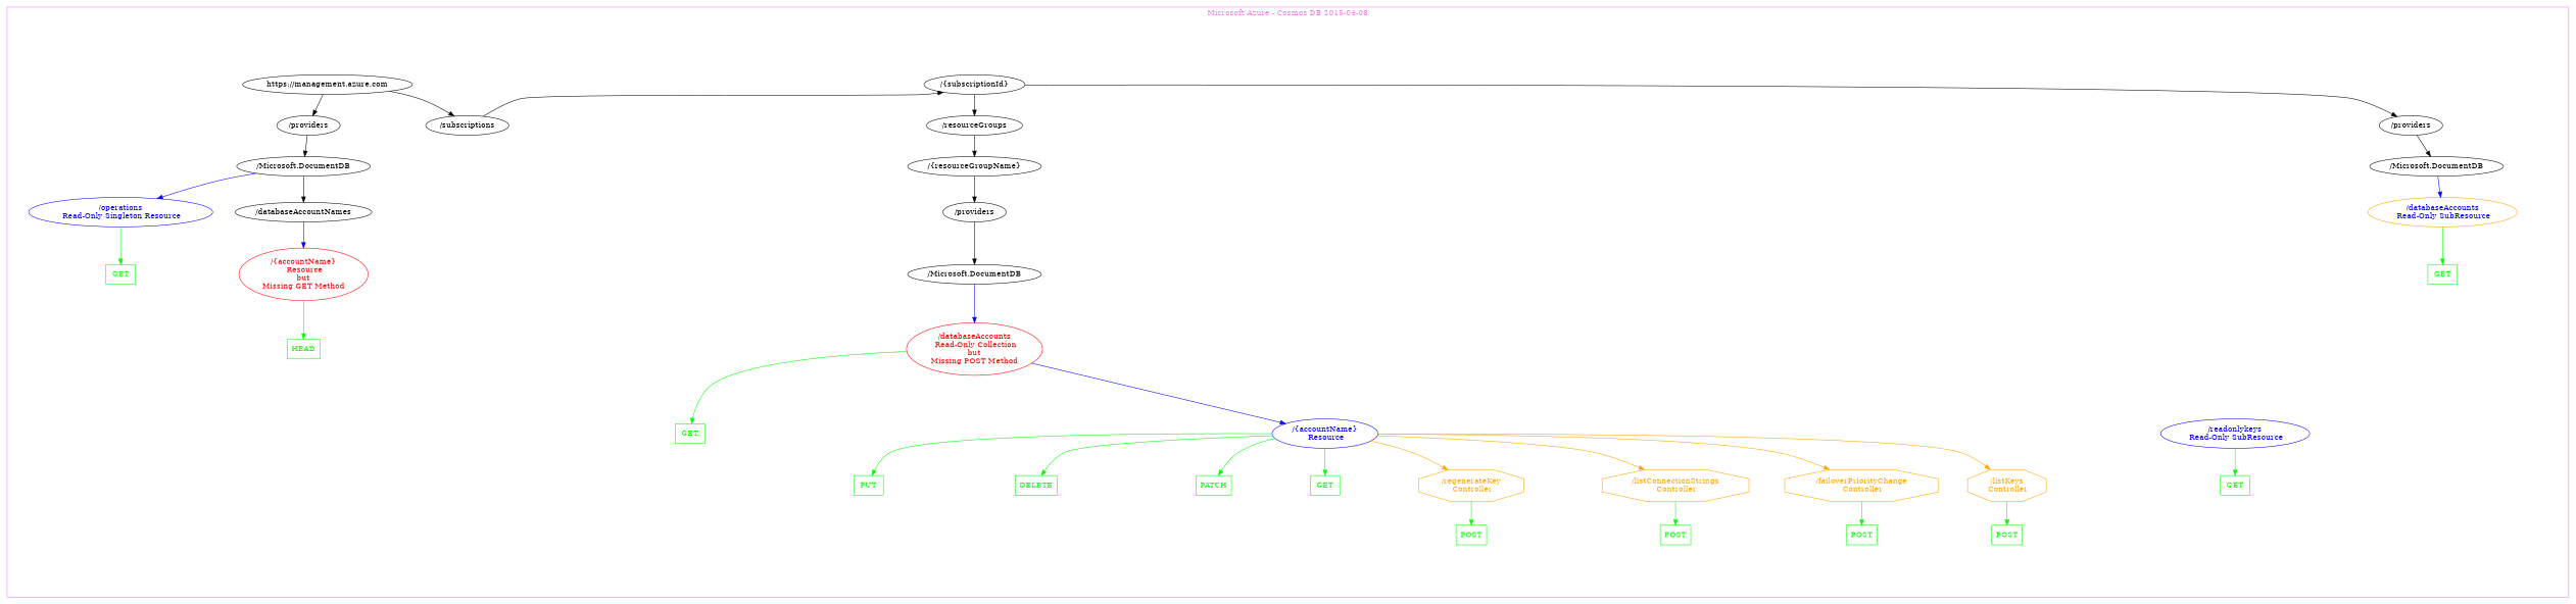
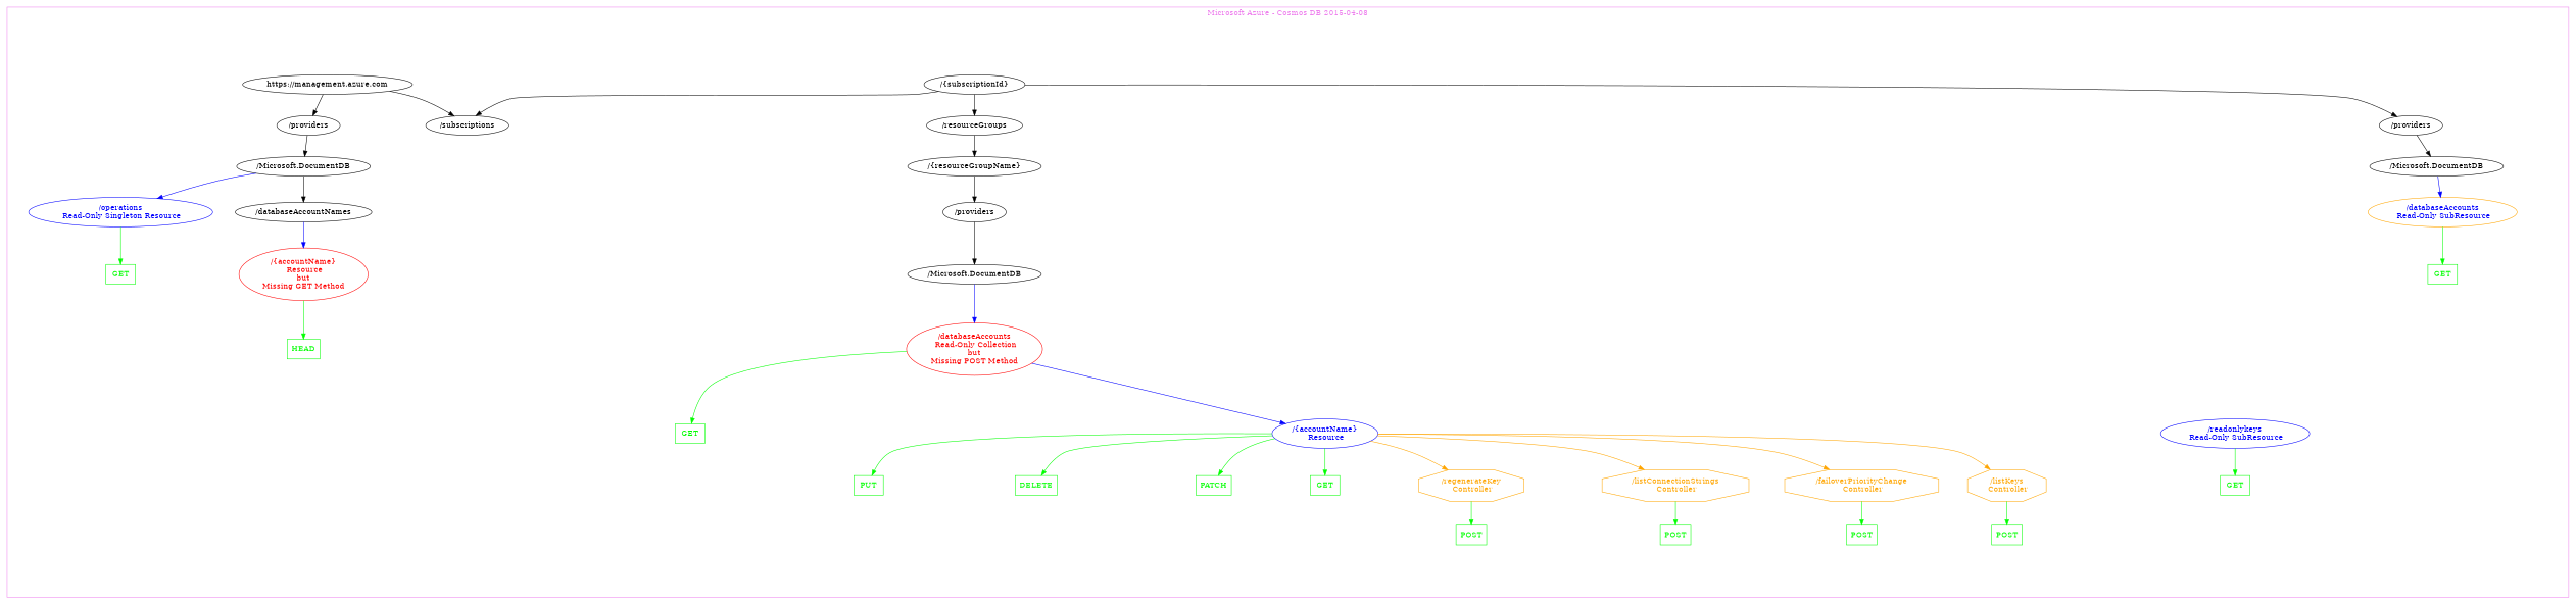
  digraph {
    rankdir=TB
    node [color=green fontcolor=green shape=ellipse]
    edge [color=green fontcolor=green]
    n1 [label=GET shape=box]
    n2 [color=blue fontcolor=blue label="/operations\n Read-Only Singleton Resource"]
    n3 [label=HEAD shape=box]
    n4 [color=red fontcolor=red label="/{accountName}\n Resource\nbut\nMissing GET Method"]
    n5 [color=black fontcolor=black label="/databaseAccountNames"]
    n6 [color=black fontcolor=black label="/Microsoft.DocumentDB"]
    n7 [color=black fontcolor=black label="/providers"]
    n8 [label=GET shape=box]
    n9 [label=PUT shape=box]
    n10 [label=DELETE shape=box]
    n11 [label=PATCH shape=box]
    n12 [label=GET shape=box]
    n13 [label=POST shape=box]
    n14 [color=orange fontcolor=orange label="/regenerateKey\n Controller" shape=octagon]
    n15 [label=POST shape=box]
    n16 [color=orange fontcolor=orange label="/listConnectionStrings\n Controller" shape=octagon]
    n17 [label=GET shape=box]
    n18 [color=blue fontcolor=blue label="/readonlykeys\n Read-Only SubResource"]
    n19 [label=POST shape=box]
    n20 [color=orange fontcolor=orange label="/failoverPriorityChange\n Controller" shape=octagon]
    n21 [label=POST shape=box]
    n22 [color=orange fontcolor=orange label="/listKeys\n Controller" shape=octagon]
    n23 [color=blue fontcolor=blue label="/{accountName}\n Resource"]
    n24 [color=red fontcolor=red label="/databaseAccounts\n Read-Only Collection\nbut\nMissing POST Method"]
    n25 [color=black fontcolor=black label="/Microsoft.DocumentDB"]
    n26 [color=black fontcolor=black label="/providers"]
    n27 [color=black fontcolor=black label="/{resourceGroupName}"]
    n28 [color=black fontcolor=black label="/resourceGroups"]
    n29 [label=GET shape=box]
    n30 [color=orange fontcolor=blue label="/databaseAccounts\n Read-Only SubResource"]
    n31 [color=black fontcolor=black label="/Microsoft.DocumentDB"]
    n32 [color=black fontcolor=black label="/providers"]
    n33 [color=black fontcolor=black label="/{subscriptionId}"]
    n34 [color=black fontcolor=black label="/subscriptions"]
    n35 [color=black fontcolor=black label="https://management.azure.com"]
    subgraph cluster_1 {
      color=violet
      fontcolor=violet
      label="Microsoft Azure - Cosmos DB 2015-04-08"
      subgraph cluster_2 {
        color=white
        fontcolor=white
        label="Microsoft Azure - Cosmos DB 2015-04-08"
        n35
        subgraph cluster_3 {
          color=white
          fontcolor=white
          label="Microsoft Azure - Cosmos DB 2015-04-08"
          n7
          subgraph cluster_4 {
            color=white
            fontcolor=white
            label="Microsoft Azure - Cosmos DB 2015-04-08"
            n6
            subgraph cluster_5 {
              color=white
              fontcolor=white
              label="Microsoft Azure - Cosmos DB 2015-04-08"
              n2
              subgraph cluster_6 {
                color=white
                fontcolor=white
                label="Microsoft Azure - Cosmos DB 2015-04-08"
                n1
              }
            }
            subgraph cluster_7 {
              color=white
              fontcolor=white
              label="Microsoft Azure - Cosmos DB 2015-04-08"
              n5
              subgraph cluster_8 {
                color=white
                fontcolor=white
                label="Microsoft Azure - Cosmos DB 2015-04-08"
                n4
                subgraph cluster_9 {
                  color=white
                  fontcolor=white
                  label="Microsoft Azure - Cosmos DB 2015-04-08"
                  n3
                }
              }
            }
          }
        }
        subgraph cluster_10 {
          color=white
          fontcolor=white
          label="Microsoft Azure - Cosmos DB 2015-04-08"
          n34
          subgraph cluster_11 {
            color=white
            fontcolor=white
            label="Microsoft Azure - Cosmos DB 2015-04-08"
            n33
            subgraph cluster_12 {
              color=white
              fontcolor=white
              label="Microsoft Azure - Cosmos DB 2015-04-08"
              n28
              subgraph cluster_13 {
                color=white
                fontcolor=white
                label="Microsoft Azure - Cosmos DB 2015-04-08"
                n27
                subgraph cluster_14 {
                  color=white
                  fontcolor=white
                  label="Microsoft Azure - Cosmos DB 2015-04-08"
                  n26
                  subgraph cluster_15 {
                    color=white
                    fontcolor=white
                    label="Microsoft Azure - Cosmos DB 2015-04-08"
                    n25
                    subgraph cluster_16 {
                      color=white
                      fontcolor=white
                      label="Microsoft Azure - Cosmos DB 2015-04-08"
                      n24
                      subgraph cluster_17 {
                        color=white
                        fontcolor=white
                        label="Microsoft Azure - Cosmos DB 2015-04-08"
                        n8
                      }
                      subgraph cluster_18 {
                        color=white
                        fontcolor=white
                        label="Microsoft Azure - Cosmos DB 2015-04-08"
                        n23
                        subgraph cluster_19 {
                          color=white
                          fontcolor=white
                          label="Microsoft Azure - Cosmos DB 2015-04-08"
                          n9
                        }
                        subgraph cluster_20 {
                          color=white
                          fontcolor=white
                          label="Microsoft Azure - Cosmos DB 2015-04-08"
                          n10
                        }
                        subgraph cluster_21 {
                          color=white
                          fontcolor=white
                          label="Microsoft Azure - Cosmos DB 2015-04-08"
                          n11
                        }
                        subgraph cluster_22 {
                          color=white
                          fontcolor=white
                          label="Microsoft Azure - Cosmos DB 2015-04-08"
                          n12
                        }
                        subgraph cluster_23 {
                          color=white
                          fontcolor=white
                          label="Microsoft Azure - Cosmos DB 2015-04-08"
                          n14
                          subgraph cluster_24 {
                            color=white
                            fontcolor=white
                            label="Microsoft Azure - Cosmos DB 2015-04-08"
                            n13
                          }
                        }
                        subgraph cluster_25 {
                          color=white
                          fontcolor=white
                          label="Microsoft Azure - Cosmos DB 2015-04-08"
                          n16
                          subgraph cluster_26 {
                            color=white
                            fontcolor=white
                            label="Microsoft Azure - Cosmos DB 2015-04-08"
                            n15
                          }
                        }
                        subgraph cluster_27 {
                          color=white
                          fontcolor=white
                          label="Microsoft Azure - Cosmos DB 2015-04-08"
                          n18
                          subgraph cluster_28 {
                            color=white
                            fontcolor=white
                            label="Microsoft Azure - Cosmos DB 2015-04-08"
                            n17
                          }
                        }
                        subgraph cluster_29 {
                          color=white
                          fontcolor=white
                          label="Microsoft Azure - Cosmos DB 2015-04-08"
                          n20
                          subgraph cluster_30 {
                            color=white
                            fontcolor=white
                            label="Microsoft Azure - Cosmos DB 2015-04-08"
                            n19
                          }
                        }
                        subgraph cluster_31 {
                          color=white
                          fontcolor=white
                          label="Microsoft Azure - Cosmos DB 2015-04-08"
                          n22
                          subgraph cluster_32 {
                            color=white
                            fontcolor=white
                            label="Microsoft Azure - Cosmos DB 2015-04-08"
                            n21
                          }
                        }
                      }
                    }
                  }
                }
              }
            }
            subgraph cluster_33 {
              color=white
              fontcolor=white
              label="Microsoft Azure - Cosmos DB 2015-04-08"
              n32
              subgraph cluster_34 {
                color=white
                fontcolor=white
                label="Microsoft Azure - Cosmos DB 2015-04-08"
                n31
                subgraph cluster_35 {
                  color=white
                  fontcolor=white
                  label="Microsoft Azure - Cosmos DB 2015-04-08"
                  n30
                  subgraph cluster_36 {
                    color=white
                    fontcolor=white
                    label="Microsoft Azure - Cosmos DB 2015-04-08"
                    n29
                  }
                }
              }
            }
          }
        }
      }
    }
    n2 -> n1
    n4 -> n3
    n5 -> n4 [color=blue fontcolor=blue]
    n6 -> n2 [color=blue fontcolor=blue]
    n6 -> n5 [color=black fontcolor=black]
    n7 -> n6 [color=black fontcolor=black]
    n14 -> n13
    n16 -> n15
    n18 -> n17
    n20 -> n19
    n22 -> n21
    n23 -> n9
    n23 -> n10
    n23 -> n11
    n23 -> n12
    n23 -> n14 [color=orange fontcolor=orange]
    n23 -> n16 [color=orange fontcolor=orange]
    n23 -> n20 [color=orange fontcolor=orange]
    n23 -> n22 [color=orange fontcolor=orange]
    n24 -> n8
    n24 -> n23 [color=blue fontcolor=blue]
    n25 -> n24 [color=blue fontcolor=blue]
    n26 -> n25 [color=black fontcolor=black]
    n27 -> n26 [color=black fontcolor=black]
    n28 -> n27 [color=black fontcolor=black]
    n30 -> n29
    n31 -> n30 [color=blue fontcolor=blue]
    n32 -> n31 [color=black fontcolor=black]
    n33 -> n28 [color=black fontcolor=black]
    n33 -> n32 [color=black fontcolor=black]
-   n34 -> n33 [color=black fontcolor=black]
+   n33 -> n34 [color=black fontcolor=black]
    n35 -> n7 [color=black fontcolor=black]
    n35 -> n34 [color=black fontcolor=black]
  }
